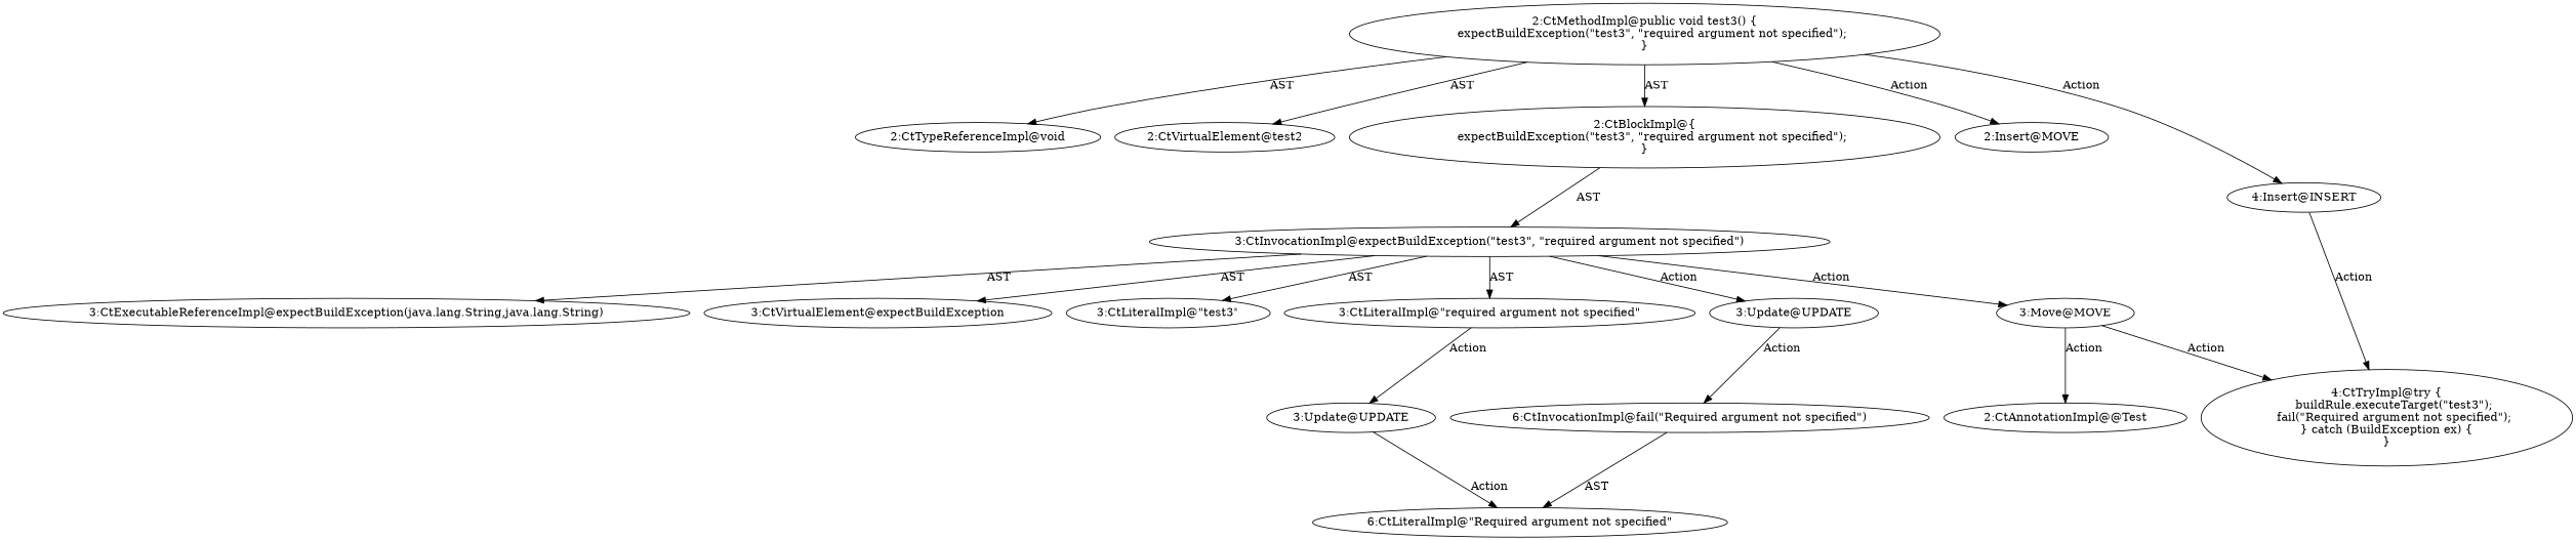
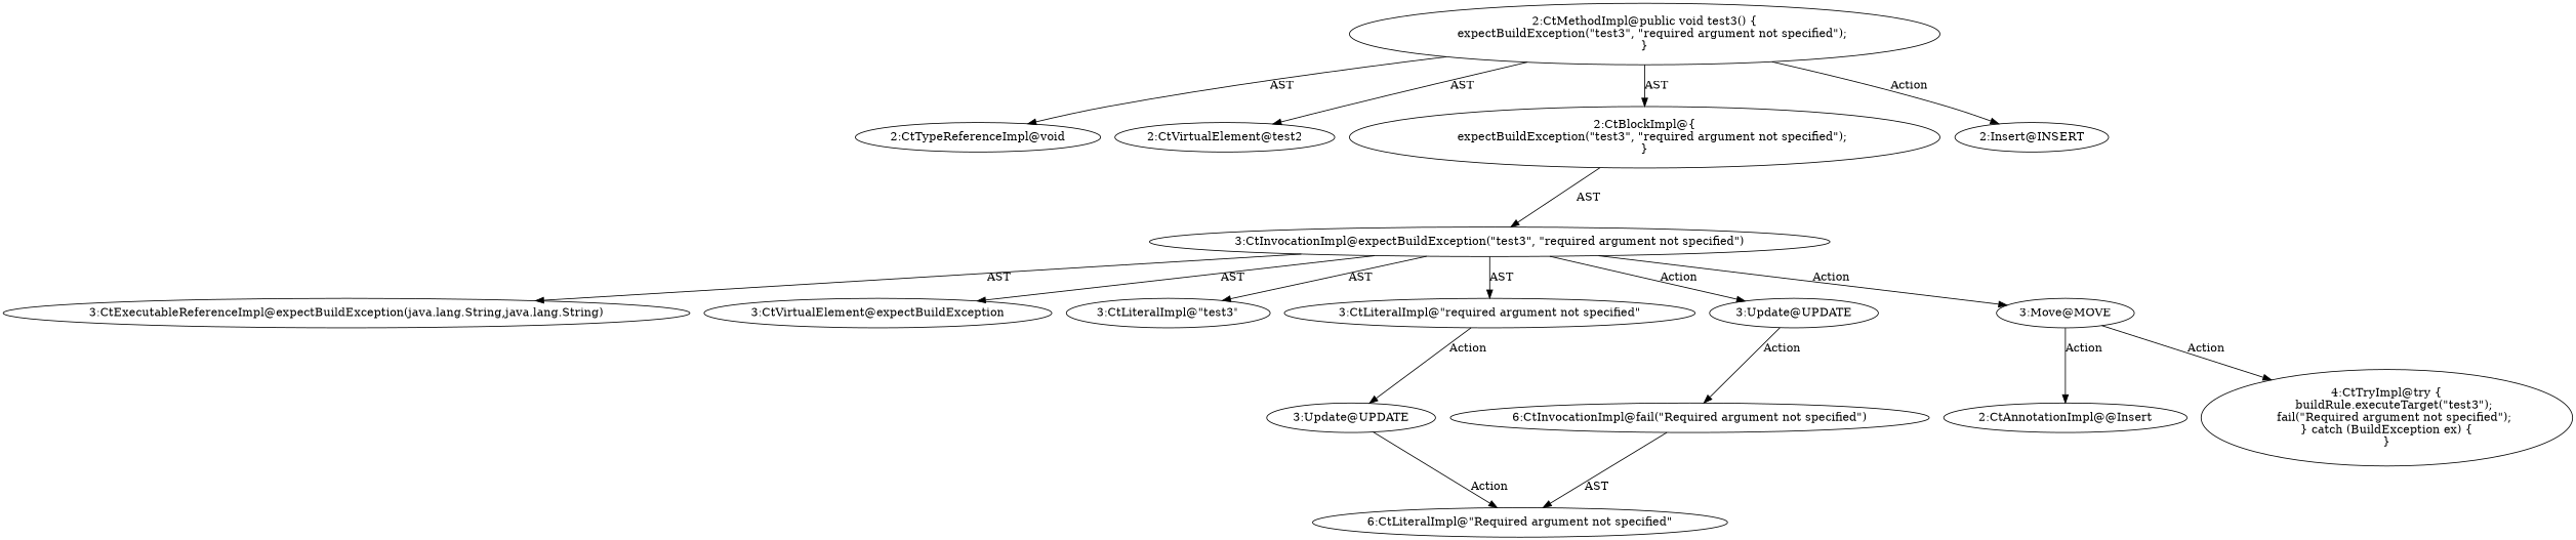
  digraph {
    node [shape=ellipse]
    n1 [label="2:CtTypeReferenceImpl@void"]
    n2 [label="2:CtVirtualElement@test2"]
    n3 [label="3:CtExecutableReferenceImpl@expectBuildException(java.lang.String,java.lang.String)"]
    n4 [label="3:CtVirtualElement@expectBuildException"]
    n5 [label="3:CtLiteralImpl@\"test3\""]
    n6 [label="3:CtLiteralImpl@\"required argument not specified\""]
    n7 [label="3:Update@UPDATE"]
    n8 [label="6:CtLiteralImpl@\"Required argument not specified\""]
    n9 [label="3:CtInvocationImpl@expectBuildException(\"test3\", \"required argument not specified\")"]
    n10 [label="3:Update@UPDATE"]
    n11 [label="3:Move@MOVE"]
    n12 [label="6:CtInvocationImpl@fail(\"Required argument not specified\")"]
-   n13 [label="2:CtAnnotationImpl@@Test"]
+   n13 [label="2:CtAnnotationImpl@@Insert"]
    n14 [label="4:CtTryImpl@try \{\n    buildRule.executeTarget(\"test3\");\n    fail(\"Required argument not specified\");\n\} catch (BuildException ex) \{\n\}"]
    n15 [label="2:CtBlockImpl@\{\n    expectBuildException(\"test3\", \"required argument not specified\");\n\}"]
    n16 [label="2:CtMethodImpl@public void test3() \{\n    expectBuildException(\"test3\", \"required argument not specified\");\n\}"]
-   n17 [label="2:Insert@MOVE"]
-   n18 [label="4:Insert@INSERT"]
+   n17 [label="2:Insert@INSERT"]
    n6 -> n7 [label=Action]
    n7 -> n8 [label=Action]
    n9 -> n3 [label=AST]
    n9 -> n4 [label=AST]
    n9 -> n5 [label=AST]
    n9 -> n6 [label=AST]
    n9 -> n10 [label=Action]
    n9 -> n11 [label=Action]
    n10 -> n12 [label=Action]
    n11 -> n13 [label=Action]
    n11 -> n14 [label=Action]
    n12 -> n8 [label=AST]
    n15 -> n9 [label=AST]
    n16 -> n1 [label=AST]
    n16 -> n2 [label=AST]
    n16 -> n15 [label=AST]
    n16 -> n17 [label=Action]
-   n16 -> n18 [label=Action]
-   n18 -> n14 [label=Action]
  }
